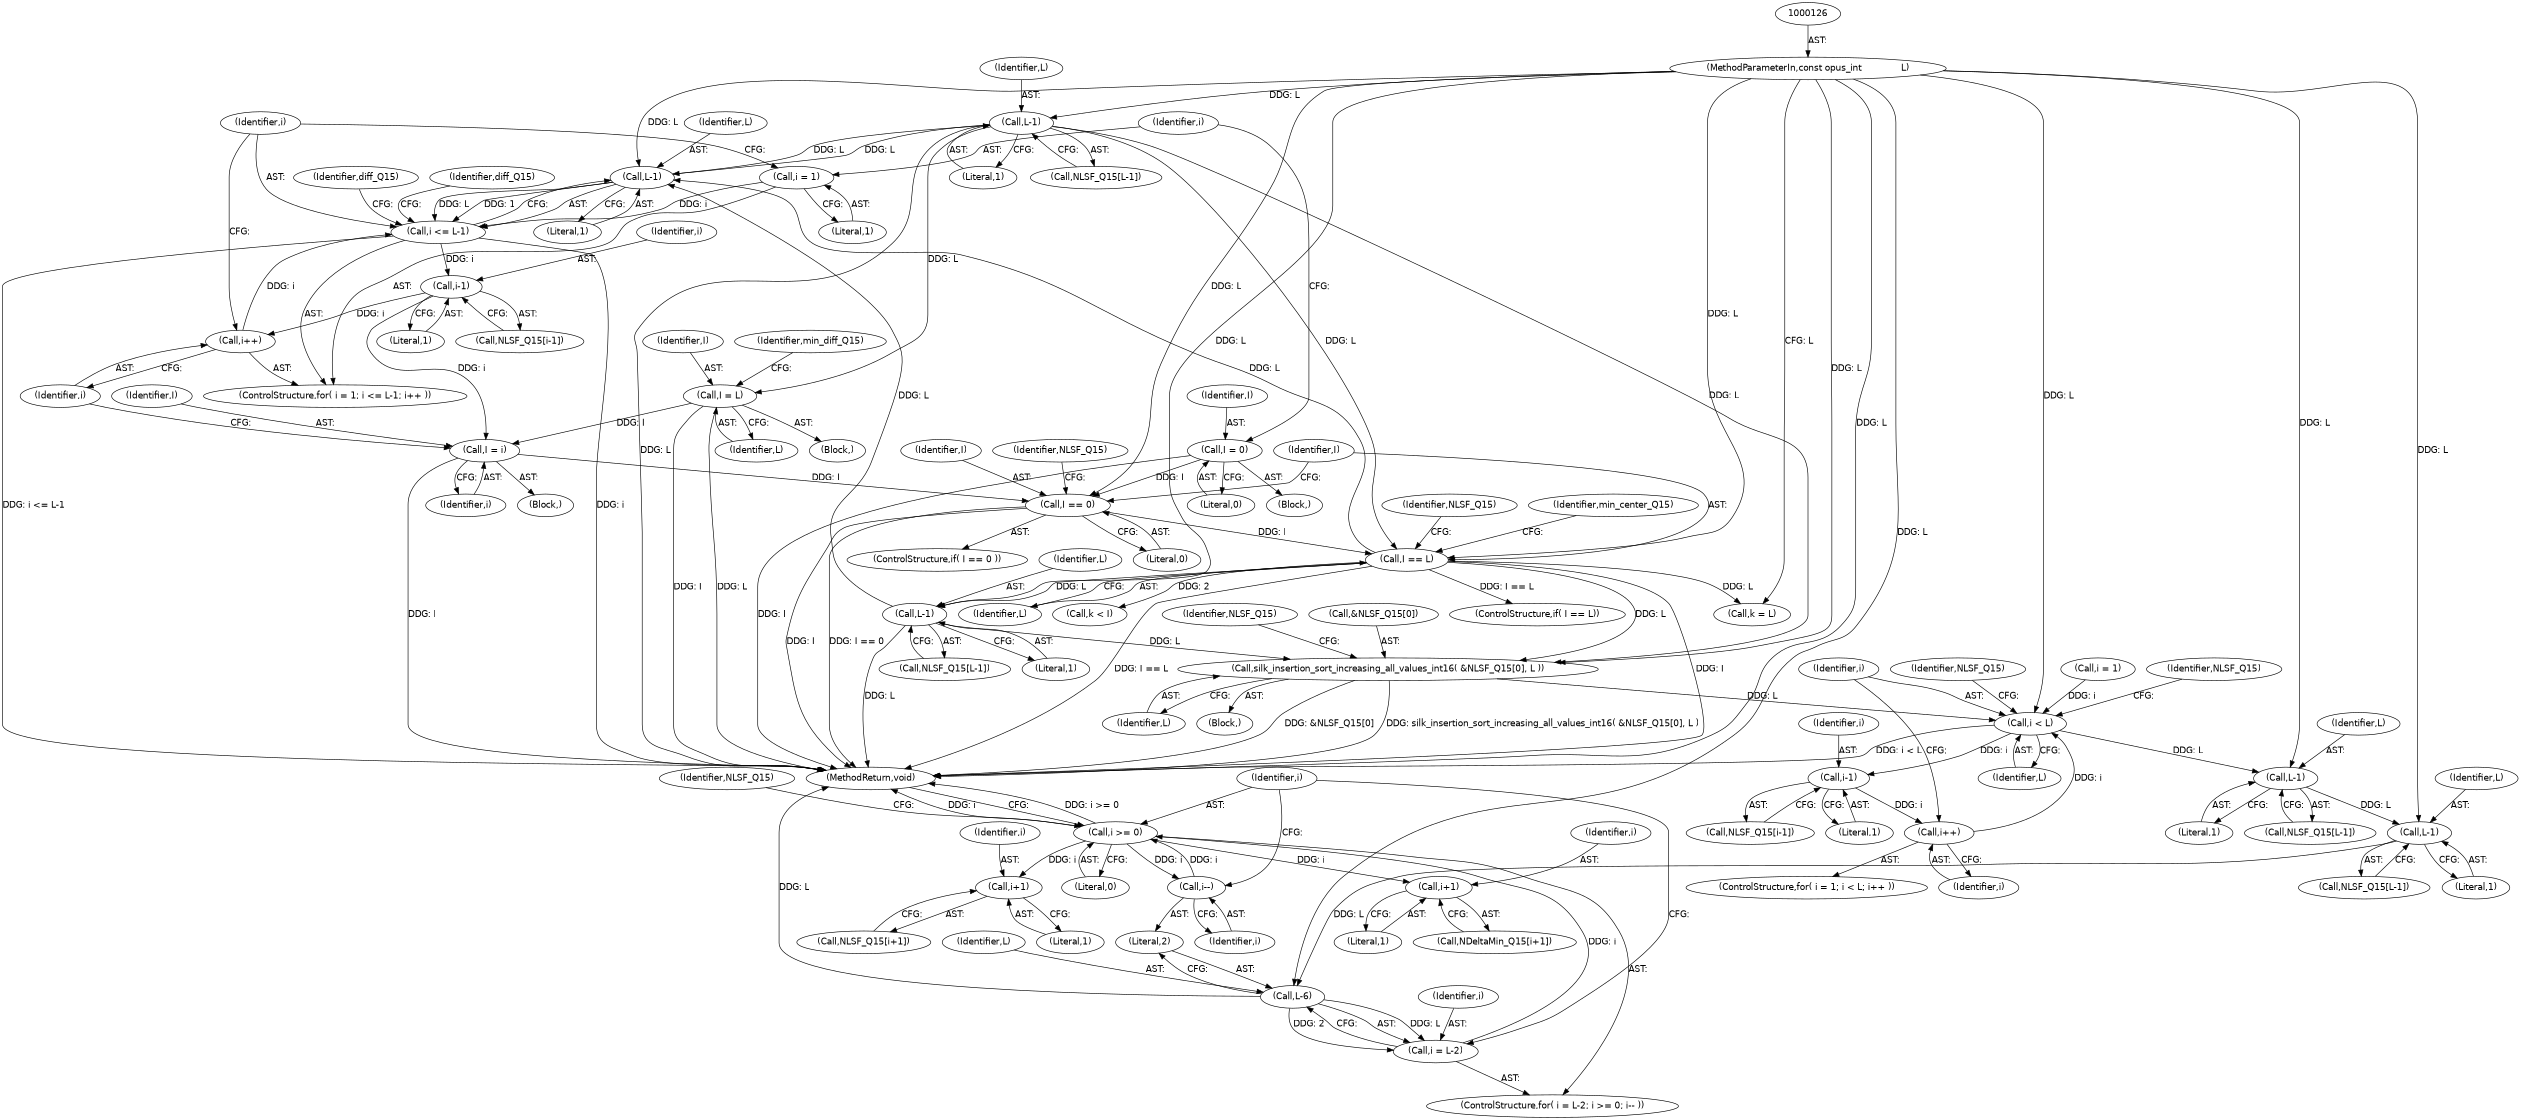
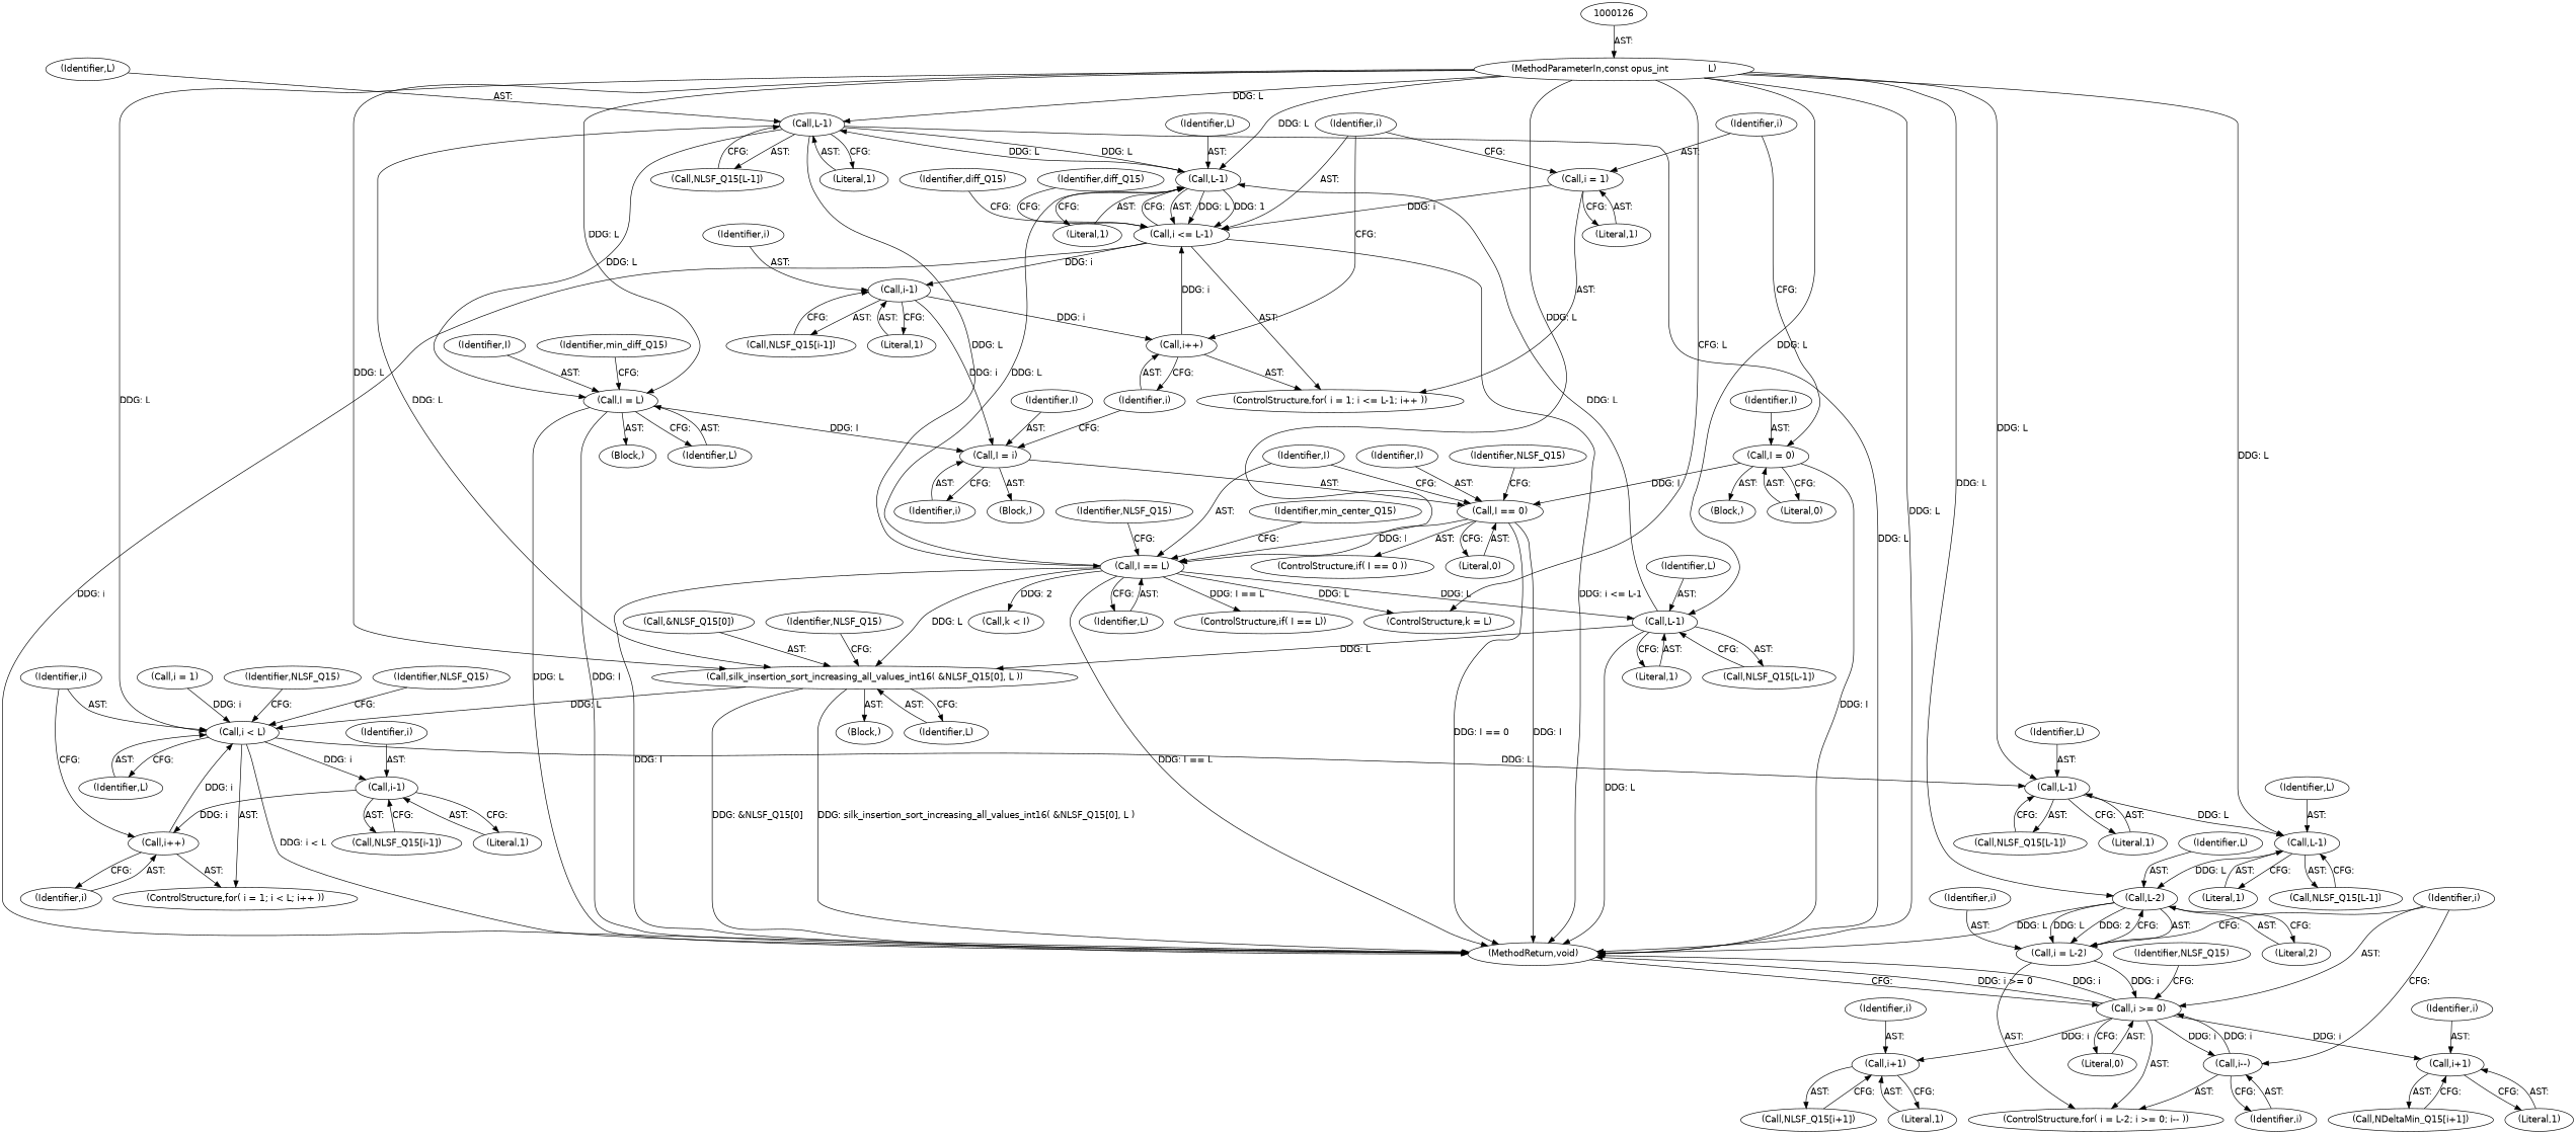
  digraph {
    fontname="DejaVu Sans"
    node [fontname="DejaVu Sans"]
    edge [fontname="DejaVu Sans"]
    n1 [label="(Call,silk_insertion_sort_increasing_all_values_int16( &NLSF_Q15[0], L ))"]
    n2 [label="(Call,i < L)"]
    n3 [label="(Block,)"]
    n4 [label="(MethodReturn,void)"]
    n5 [label="(Identifier,L)"]
    n6 [label="(Call,L-1)"]
    n7 [label="(Call,i-1)"]
    n8 [label="(Identifier,L)"]
    n9 [label="(ControlStructure,for( i = 1; i < L; i++ ))"]
    n10 [label="(Call,i >= 0)"]
    n11 [label="(Call,L-1)"]
    n12 [label="(Call,L-1)"]
    n13 [label="(Call,I == L)"]
    n14 [label="(Call,I = L)"]
    n15 [label="(Call,NLSF_Q15[L-1])"]
    n16 [label="(Literal,1)"]
    n17 [label="(Call,i <= L-1)"]
    n18 [label="(Literal,1)"]
    n19 [label="(Call,L-1)"]
-   n20 [label="(Call,k = L)"]
+   n20 [label="(ControlStructure,k = L)"]
    n21 [label="(Call,k < I)"]
    n22 [label="(Identifier,L)"]
    n23 [label="(ControlStructure,if( I == L))"]
    n24 [label="(Identifier,L)"]
    n25 [label="(Block,)"]
    n26 [label="(Call,I = i)"]
    n27 [label="(Call,i-1)"]
    n28 [label="(ControlStructure,for( i = 1; i <= L-1; i++ ))"]
    n29 [label="(Literal,1)"]
    n30 [label="(Call,NLSF_Q15[L-1])"]
    n31 [label="(Call,I == 0)"]
    n32 [label="(ControlStructure,if( I == 0 ))"]
    n33 [label="(Literal,0)"]
    n34 [label="(MethodParameterIn,const opus_int              L)"]
    n35 [label="(Call,L-1)"]
-   n36 [label="(Call,L-6)"]
+   n36 [label="(Call,L-2)"]
    n37 [label="(Literal,1)"]
    n38 [label="(Call,NLSF_Q15[L-1])"]
    n39 [label="(Call,NLSF_Q15[L-1])"]
    n40 [label="(Literal,1)"]
    n41 [label="(Call,i = L-2)"]
    n42 [label="(Literal,2)"]
    1000126
    n44 [label="(Call,I = 0)"]
    n45 [label="(Literal,0)"]
    n46 [label="(Block,)"]
    n47 [label="(Identifier,i)"]
    n48 [label="(Block,)"]
    n49 [label="(Call,i++)"]
    n50 [label="(Call,NLSF_Q15[i-1])"]
    n51 [label="(Literal,1)"]
    n52 [label="(Identifier,i)"]
    n53 [label="(Call,i = 1)"]
    n54 [label="(Literal,1)"]
    n55 [label="(Call,i++)"]
    n56 [label="(Call,NLSF_Q15[i-1])"]
    n57 [label="(Literal,1)"]
    n58 [label="(Identifier,i)"]
    n59 [label="(ControlStructure,for( i = L-2; i >= 0; i-- ))"]
    n60 [label="(Call,i--)"]
    n61 [label="(Call,i+1)"]
    n62 [label="(Call,i+1)"]
    n63 [label="(Literal,0)"]
    n64 [label="(Identifier,i)"]
    n65 [label="(Call,NLSF_Q15[i+1])"]
    n66 [label="(Literal,1)"]
    n67 [label="(Call,NDeltaMin_Q15[i+1])"]
    n68 [label="(Literal,1)"]
    n69 [label="(Identifier,I)"]
    n70 [label="(Identifier,NLSF_Q15)"]
    n71 [label="(Identifier,i)"]
    n72 [label="(Identifier,i)"]
    n73 [label="(Identifier,L)"]
    n74 [label="(Identifier,i)"]
    n75 [label="(Identifier,L)"]
    n76 [label="(Identifier,I)"]
    n77 [label="(Identifier,L)"]
    n78 [label="(Identifier,NLSF_Q15)"]
    n79 [label="(Identifier,NLSF_Q15)"]
    n80 [label="(Identifier,I)"]
    n81 [label="(Identifier,L)"]
    n82 [label="(Identifier,i)"]
    n83 [label="(Identifier,diff_Q15)"]
    n84 [label="(Identifier,L)"]
    n85 [label="(Identifier,NLSF_Q15)"]
    n86 [label="(Identifier,i)"]
    n87 [label="(Identifier,i)"]
    n88 [label="(Call,i = 1)"]
    n89 [label="(Identifier,i)"]
    n90 [label="(Identifier,diff_Q15)"]
    n91 [label="(Identifier,I)"]
    n92 [label="(Identifier,min_center_Q15)"]
    n93 [label="(Call,&NLSF_Q15[0])"]
    n94 [label="(Identifier,NLSF_Q15)"]
    n95 [label="(Identifier,I)"]
    n96 [label="(Identifier,i)"]
    n97 [label="(Identifier,NLSF_Q15)"]
    n98 [label="(Identifier,min_diff_Q15)"]
    n99 [label="(Identifier,L)"]
    n100 [label="(Identifier,i)"]
    n1 -> n2 [label="DDG: L"]
    n1 -> n3 [label="AST: "]
    n1 -> n4 [label="DDG: &NLSF_Q15[0]"]
    n1 -> n4 [label="DDG: silk_insertion_sort_increasing_all_values_int16( &NLSF_Q15[0], L )"]
    n1 -> n5 [label="CFG: "]
    n2 -> n4 [label="DDG: i < L"]
    n2 -> n6 [label="DDG: L"]
    n2 -> n7 [label="DDG: i"]
    n2 -> n8 [label="CFG: "]
+   n2 -> n9 [label="AST: "]
    n4 -> n10 [label="CFG: "]
    n5 -> n1 [label="AST: "]
    n6 -> n35 [label="DDG: L"]
    n6 -> n37 [label="CFG: "]
    n6 -> n38 [label="AST: "]
    n7 -> n55 [label="DDG: i"]
    n7 -> n56 [label="AST: "]
    n7 -> n57 [label="CFG: "]
    n8 -> n2 [label="AST: "]
    n10 -> n4 [label="DDG: i >= 0"]
    n10 -> n4 [label="DDG: i"]
    n10 -> n59 [label="AST: "]
    n10 -> n60 [label="DDG: i"]
    n10 -> n61 [label="DDG: i"]
    n10 -> n62 [label="DDG: i"]
    n10 -> n63 [label="CFG: "]
    n11 -> n1 [label="DDG: L"]
    n11 -> n4 [label="DDG: L"]
    n11 -> n12 [label="DDG: L"]
    n11 -> n13 [label="DDG: L"]
    n11 -> n14 [label="DDG: L"]
    n11 -> n15 [label="AST: "]
    n11 -> n16 [label="CFG: "]
    n12 -> n11 [label="DDG: L"]
    n12 -> n17 [label="AST: "]
    n12 -> n17 [label="DDG: L"]
    n12 -> n17 [label="DDG: 1"]
    n12 -> n18 [label="CFG: "]
    n13 -> n1 [label="DDG: L"]
    n13 -> n4 [label="DDG: I == L"]
    n13 -> n4 [label="DDG: I"]
    n13 -> n12 [label="DDG: L"]
    n13 -> n19 [label="DDG: L"]
    n13 -> n20 [label="DDG: L"]
    n13 -> n21 [label="DDG: 2"]
    n13 -> n22 [label="CFG: "]
    n13 -> n23 [label="DDG: I == L"]
    n14 -> n4 [label="DDG: I"]
    n14 -> n4 [label="DDG: L"]
    n14 -> n24 [label="CFG: "]
    n14 -> n25 [label="AST: "]
    n14 -> n26 [label="DDG: I"]
    n15 -> n11 [label="CFG: "]
    n16 -> n11 [label="AST: "]
    n17 -> n4 [label="DDG: i"]
    n17 -> n4 [label="DDG: i <= L-1"]
    n17 -> n12 [label="CFG: "]
    n17 -> n27 [label="DDG: i"]
    n17 -> n28 [label="AST: "]
    n18 -> n12 [label="AST: "]
    n19 -> n1 [label="DDG: L"]
    n19 -> n4 [label="DDG: L"]
    n19 -> n12 [label="DDG: L"]
    n19 -> n29 [label="CFG: "]
    n19 -> n30 [label="AST: "]
    n22 -> n13 [label="AST: "]
    n24 -> n14 [label="AST: "]
-   n26 -> n4 [label="DDG: I"]
-   n26 -> n31 [label="DDG: I"]
+   n26 -> n31 [label="AST: "]
    n26 -> n47 [label="CFG: "]
    n26 -> n48 [label="AST: "]
    n27 -> n26 [label="DDG: i"]
    n27 -> n49 [label="DDG: i"]
    n27 -> n50 [label="AST: "]
    n27 -> n51 [label="CFG: "]
    n29 -> n19 [label="AST: "]
    n30 -> n19 [label="CFG: "]
    n31 -> n4 [label="DDG: I == 0"]
    n31 -> n4 [label="DDG: I"]
    n31 -> n13 [label="DDG: I"]
    n31 -> n32 [label="AST: "]
    n31 -> n33 [label="CFG: "]
    n33 -> n31 [label="AST: "]
    n34 -> n1 [label="DDG: L"]
    n34 -> n2 [label="DDG: L"]
    n34 -> n4 [label="DDG: L"]
    n34 -> n6 [label="DDG: L"]
    n34 -> n11 [label="DDG: L"]
    n34 -> n12 [label="DDG: L"]
    n34 -> n13 [label="DDG: L"]
-   n34 -> n31 [label="DDG: L"]
+   n34 -> n14 [label="DDG: L"]
    n34 -> n19 [label="DDG: L"]
    n34 -> n20 [label="CFG: L"]
    n34 -> n35 [label="DDG: L"]
    n34 -> n36 [label="DDG: L"]
    n35 -> n36 [label="DDG: L"]
    n35 -> n39 [label="AST: "]
    n35 -> n40 [label="CFG: "]
    n36 -> n4 [label="DDG: L"]
    n36 -> n41 [label="AST: "]
    n36 -> n41 [label="DDG: L"]
    n36 -> n41 [label="DDG: 2"]
    n36 -> n42 [label="CFG: "]
    n37 -> n6 [label="AST: "]
    n38 -> n6 [label="CFG: "]
    n39 -> n35 [label="CFG: "]
    n40 -> n35 [label="AST: "]
    n41 -> n10 [label="DDG: i"]
    n41 -> n36 [label="CFG: "]
    n41 -> n59 [label="AST: "]
    n42 -> n36 [label="AST: "]
    1000126 -> n34 [label="AST: "]
    n44 -> n4 [label="DDG: I"]
    n44 -> n31 [label="DDG: I"]
    n44 -> n45 [label="CFG: "]
    n44 -> n46 [label="AST: "]
    n45 -> n44 [label="AST: "]
    n47 -> n26 [label="AST: "]
    n49 -> n17 [label="DDG: i"]
    n49 -> n28 [label="AST: "]
    n49 -> n52 [label="CFG: "]
    n50 -> n27 [label="CFG: "]
    n51 -> n27 [label="AST: "]
    n52 -> n26 [label="CFG: "]
    n52 -> n49 [label="AST: "]
    n53 -> n17 [label="DDG: i"]
    n53 -> n28 [label="AST: "]
    n53 -> n54 [label="CFG: "]
    n54 -> n53 [label="AST: "]
    n55 -> n2 [label="DDG: i"]
    n55 -> n9 [label="AST: "]
    n55 -> n58 [label="CFG: "]
    n56 -> n7 [label="CFG: "]
    n57 -> n7 [label="AST: "]
    n58 -> n55 [label="AST: "]
    n60 -> n10 [label="DDG: i"]
-   n60 -> n42 [label="AST: "]
+   n60 -> n59 [label="AST: "]
    n60 -> n64 [label="CFG: "]
    n61 -> n65 [label="AST: "]
    n61 -> n66 [label="CFG: "]
    n62 -> n67 [label="AST: "]
    n62 -> n68 [label="CFG: "]
    n63 -> n10 [label="AST: "]
    n64 -> n60 [label="AST: "]
    n65 -> n61 [label="CFG: "]
    n66 -> n61 [label="AST: "]
    n67 -> n62 [label="CFG: "]
    n68 -> n62 [label="AST: "]
    n69 -> n14 [label="AST: "]
    n70 -> n31 [label="CFG: "]
    n71 -> n44 [label="CFG: "]
    n71 -> n53 [label="AST: "]
    n72 -> n41 [label="AST: "]
    n73 -> n36 [label="AST: "]
    n74 -> n62 [label="AST: "]
    n75 -> n12 [label="AST: "]
    n76 -> n31 [label="AST: "]
    n77 -> n11 [label="AST: "]
    n78 -> n10 [label="CFG: "]
    n79 -> n2 [label="CFG: "]
    n80 -> n44 [label="AST: "]
    n81 -> n35 [label="AST: "]
    n82 -> n7 [label="AST: "]
    n83 -> n17 [label="CFG: "]
    n84 -> n19 [label="AST: "]
    n85 -> n1 [label="CFG: "]
    n86 -> n61 [label="AST: "]
    n87 -> n2 [label="AST: "]
    n87 -> n55 [label="CFG: "]
    n88 -> n2 [label="DDG: i"]
    n89 -> n17 [label="AST: "]
    n89 -> n49 [label="CFG: "]
    n89 -> n53 [label="CFG: "]
    n90 -> n17 [label="CFG: "]
    n91 -> n26 [label="AST: "]
    n92 -> n13 [label="CFG: "]
    n93 -> n1 [label="AST: "]
    n94 -> n2 [label="CFG: "]
    n95 -> n13 [label="AST: "]
    n95 -> n31 [label="CFG: "]
    n96 -> n27 [label="AST: "]
    n97 -> n13 [label="CFG: "]
    n98 -> n14 [label="CFG: "]
    n99 -> n6 [label="AST: "]
    n100 -> n10 [label="AST: "]
    n100 -> n41 [label="CFG: "]
    n100 -> n60 [label="CFG: "]
  }
